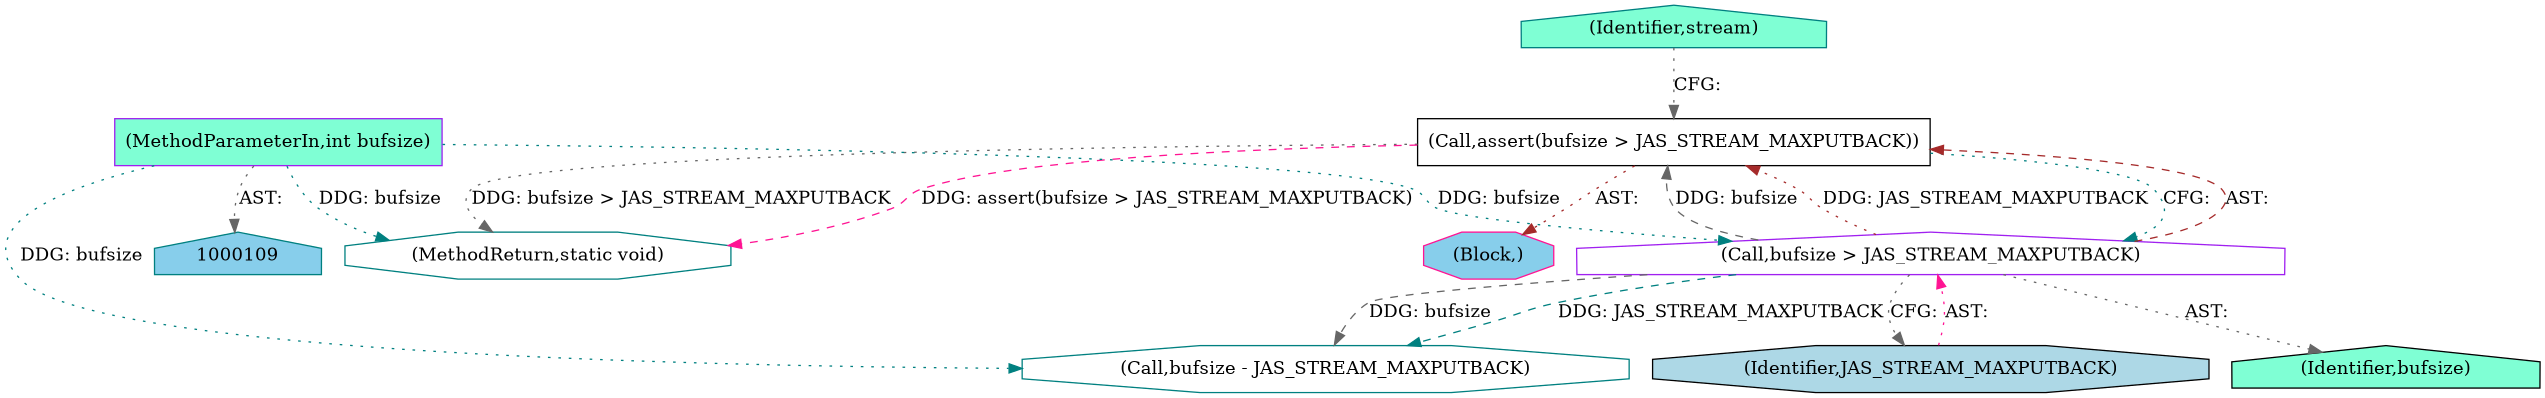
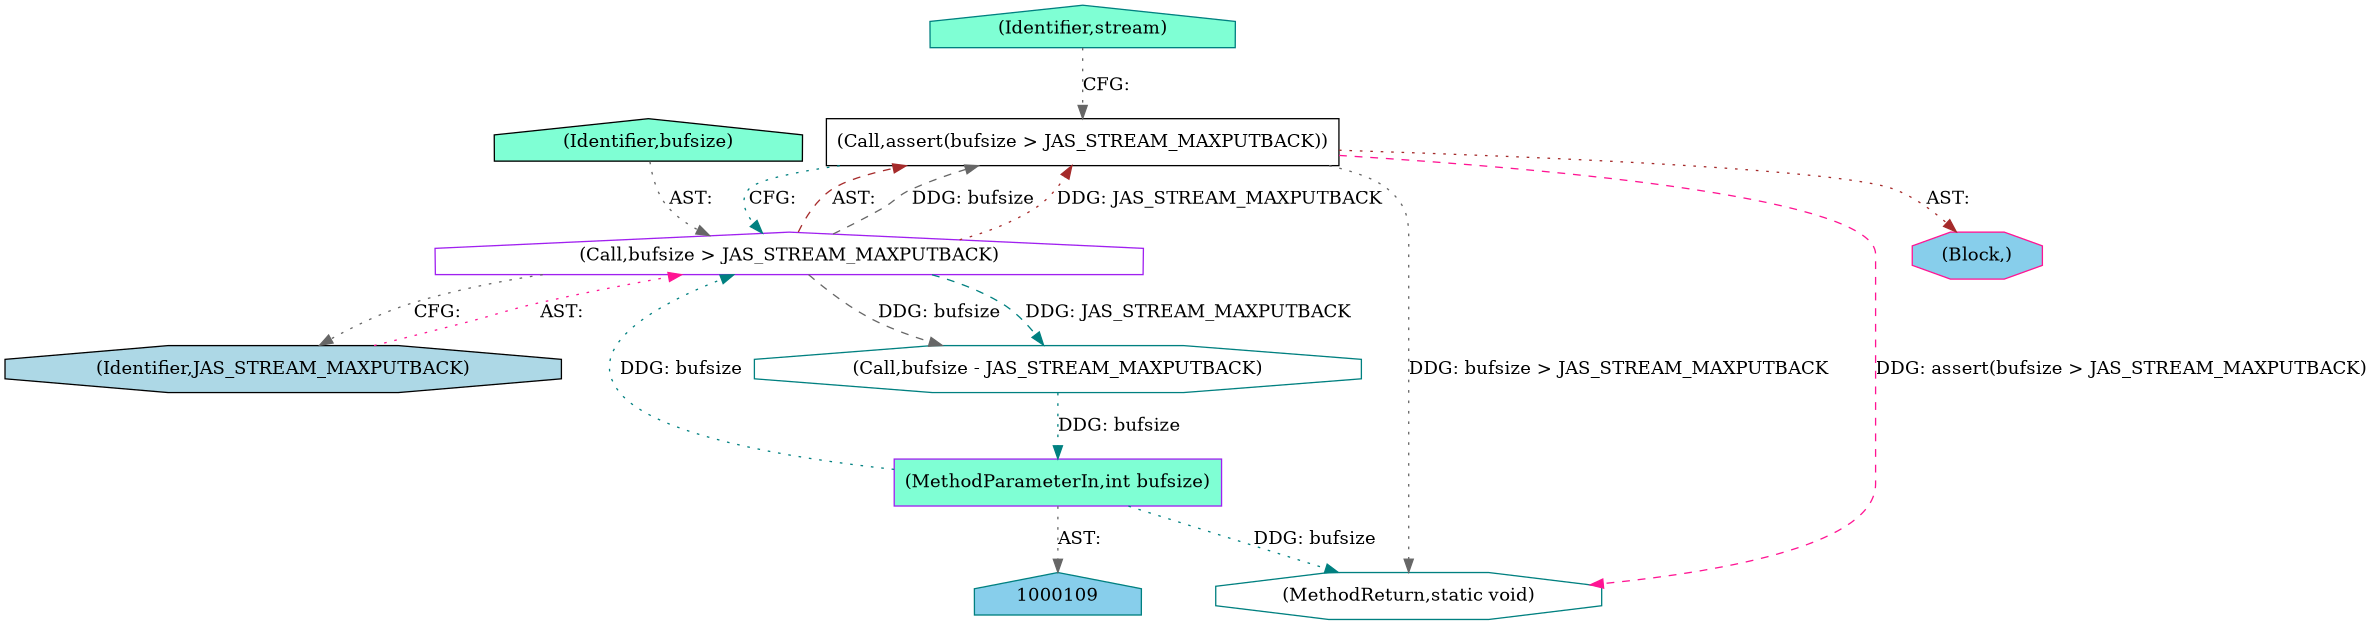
  digraph {
    node [color=teal fillcolor=white shape=house style=filled]
    edge [color=gray40 style=dotted]
    n1 [color=black label="(Call,assert(bufsize > JAS_STREAM_MAXPUTBACK))" shape=box]
    n2 [color=purple label="(Call,bufsize > JAS_STREAM_MAXPUTBACK)"]
    n3 [color=deeppink fillcolor=skyblue label="(Block,)" shape=octagon]
    n4 [label="(MethodReturn,static void)" shape=octagon]
    n5 [label="(Call,bufsize - JAS_STREAM_MAXPUTBACK)" shape=octagon]
    n6 [color=black fillcolor=lightblue label="(Identifier,JAS_STREAM_MAXPUTBACK)" shape=octagon]
    n7 [color=purple fillcolor=aquamarine label="(MethodParameterIn,int bufsize)" shape=box]
    1000109 [fillcolor=skyblue]
    n9 [color=black fillcolor=aquamarine label="(Identifier,bufsize)"]
    n10 [fillcolor=aquamarine label="(Identifier,stream)"]
    n1 -> n2 [color=teal label="CFG: "]
    n1 -> n3 [color=brown label="AST: "]
    n1 -> n4 [label="DDG: bufsize > JAS_STREAM_MAXPUTBACK"]
    n1 -> n4 [color=deeppink label="DDG: assert(bufsize > JAS_STREAM_MAXPUTBACK)" style=dashed]
    n2 -> n1 [color=brown label="AST: " style=dashed]
    n2 -> n1 [label="DDG: bufsize" style=dashed]
    n2 -> n1 [color=brown label="DDG: JAS_STREAM_MAXPUTBACK"]
    n2 -> n5 [label="DDG: bufsize" style=dashed]
    n2 -> n5 [color=teal label="DDG: JAS_STREAM_MAXPUTBACK" style=dashed]
    n2 -> n6 [label="CFG: "]
    n6 -> n2 [color=deeppink label="AST: "]
    n7 -> n2 [color=teal label="DDG: bufsize"]
    n7 -> n4 [color=teal label="DDG: bufsize"]
-   n7 -> n5 [color=teal label="DDG: bufsize"]
+   n5 -> n7 [color=teal label="DDG: bufsize"]
    n7 -> 1000109 [label="AST: "]
-   n2 -> n9 [label="AST: "]
+   n9 -> n2 [label="AST: "]
    n10 -> n1 [label="CFG: "]
  }
